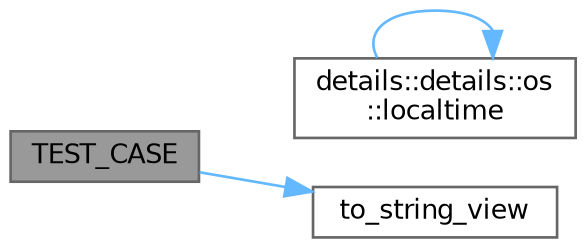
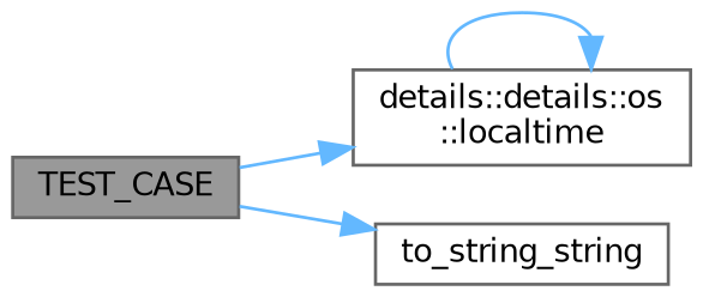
  digraph {
    rankdir=LR
    node [color=grey40 fillcolor=white fontname=Helvetica fontsize=10 shape=box style=filled]
    edge [color=steelblue1 fontname=Helvetica fontsize=10 labelfontname=Helvetica labelfontsize=10 style=solid]
    n1 [color=gray40 fillcolor=grey60 fontcolor=black height=0.2 label=TEST_CASE width=0.4]
    n2 [height=0.2 label="details::details::os\l::localtime" width=0.4]
-   n3 [height=0.2 label=to_string_view width=0.4]
+   n3 [height=0.2 label=to_string_string width=0.4]
+   n1 -> n2
    n1 -> n3
    n2 -> n2
  }
